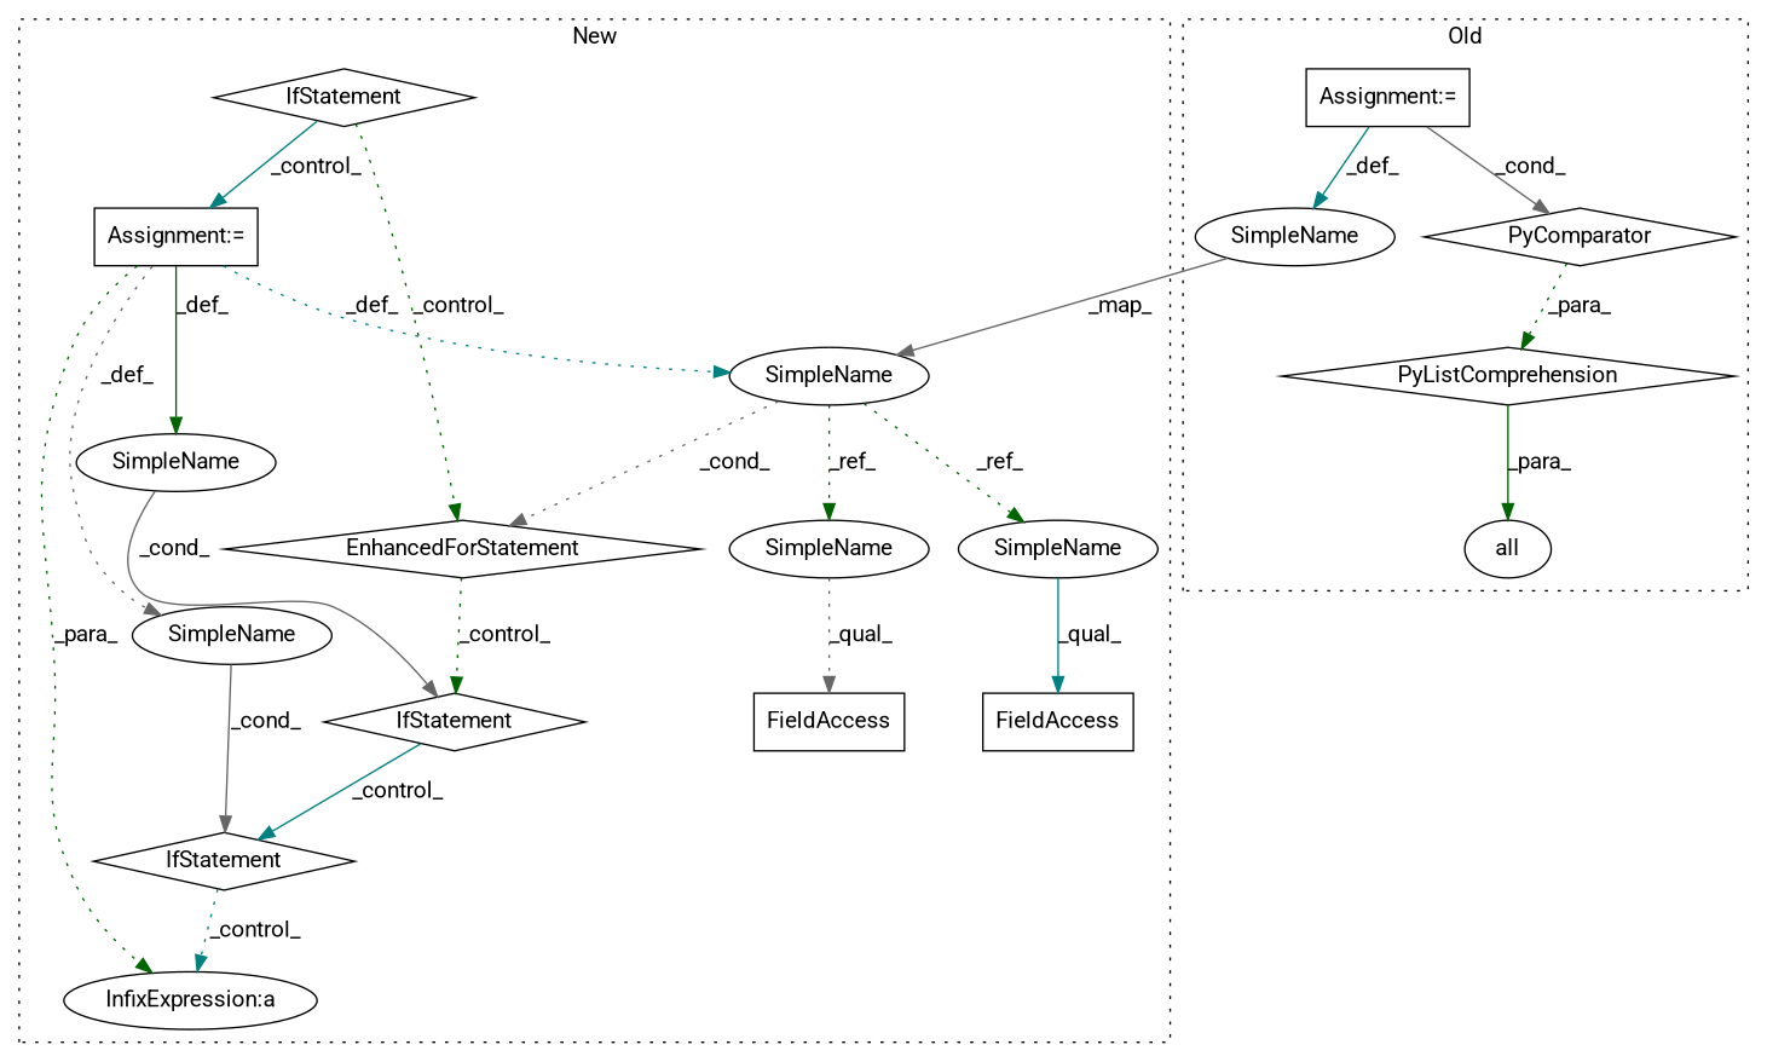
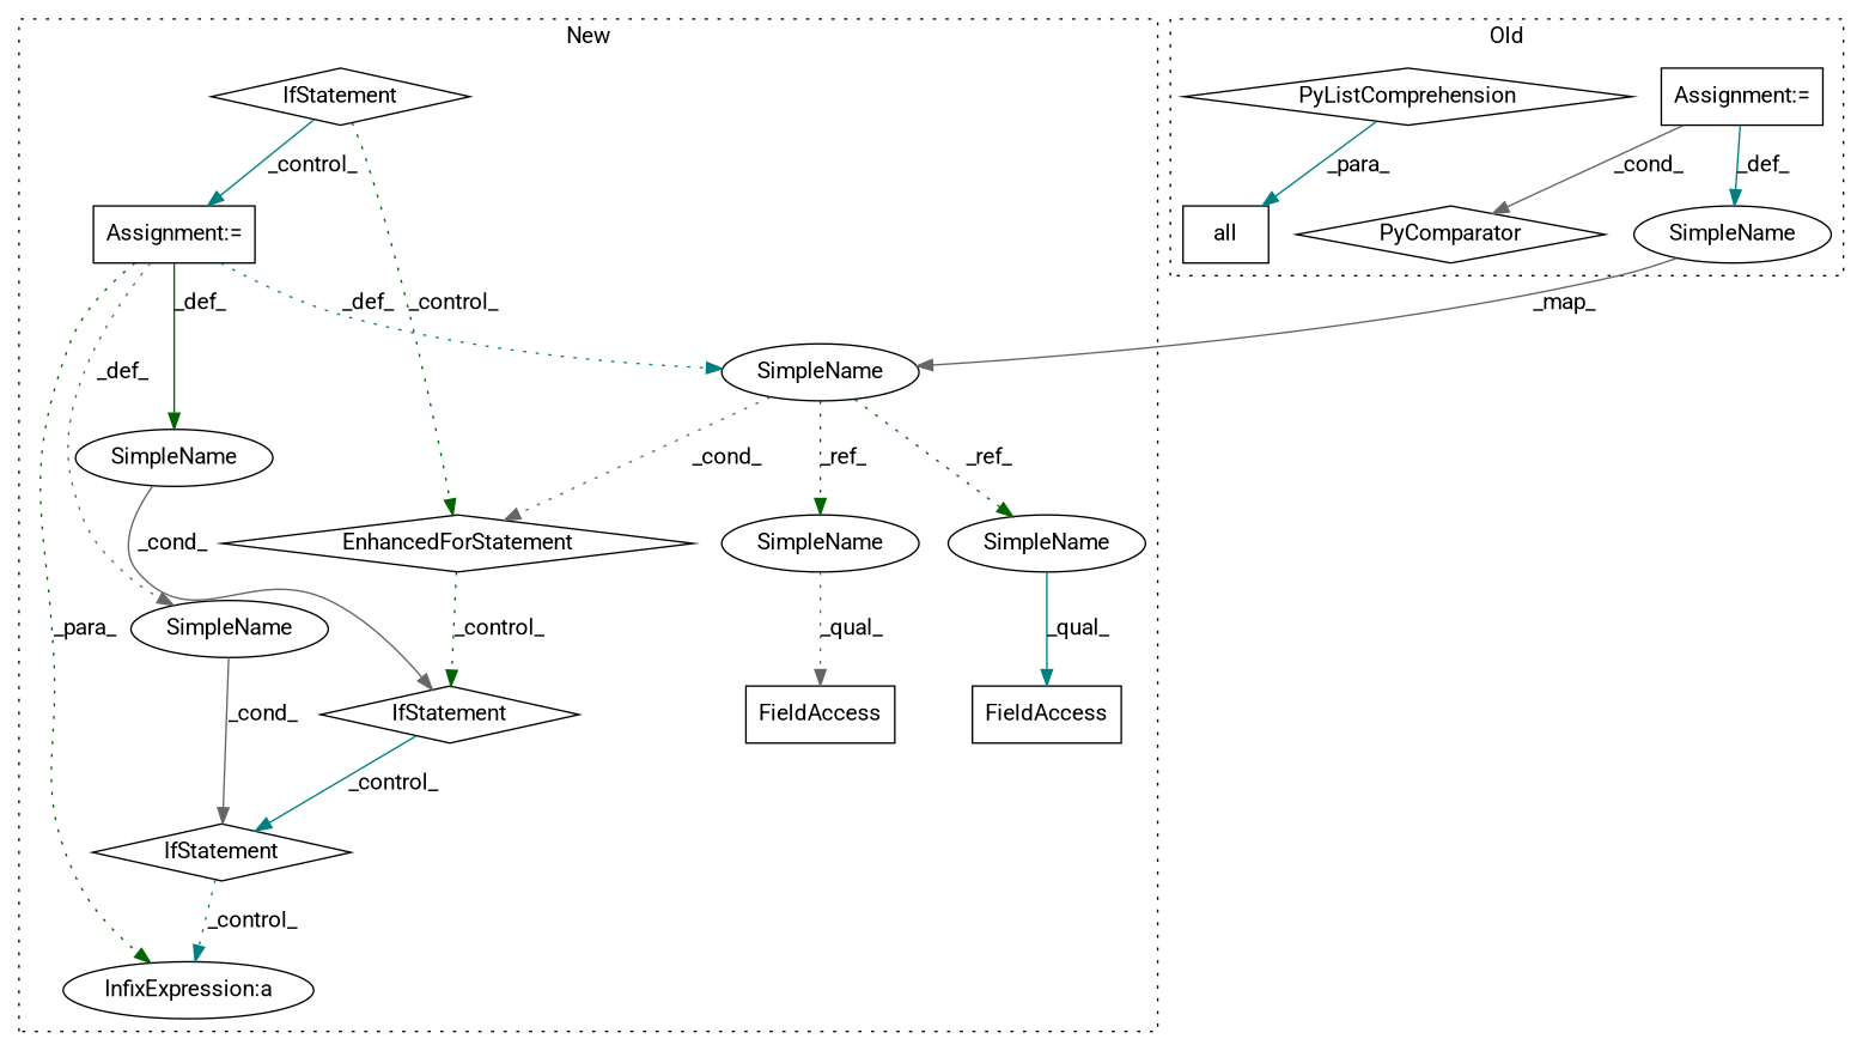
  digraph {
    fontname=Roboto
    node [a=42 fontname=Roboto l="4,2" shape=ellipse]
    edge [color=darkgreen fontname=Roboto style=dotted]
-   n1 [a=32 l="15,-5" label=all s="7527,7658"]
+   n1 [a=32 l="15,-5" label=all s="7527,7658" shape=box]
    n2 [a=113 l=25 label=PyComparator s=7625 shape=diamond]
    n3 [a=7 l=26 label="Assignment:=" s=7486 shape=box]
    n4 [l=3 label=SimpleName s=7968]
    n5 [a=109 l=116 label=PyListComprehension s=7542 shape=diamond]
    n6 [a=70 l="57,2" label=EnhancedForStatement s="7716,7805" shape=diamond]
    n7 [a=7 l="57,2" label="Assignment:=" s="7716,7805" shape=box]
    n8 [a=25 label=IfStatement s="8097,8130" shape=diamond]
    n9 [l=9 label=SimpleName s=7777]
    n10 [a=25 label=IfStatement s="7817,7854" shape=diamond]
    n11 [label=SimpleName l=""]
    n12 [a=22 l=13 label=FieldAccess s=8182 shape=box]
    n13 [a=22 l=15 label=FieldAccess s=8042 shape=box]
    n14 [a=25 label=IfStatement s="7471,7495" shape=diamond]
    n15 [a=27 l=3 label="InfixExpression:a" s=8302]
    n16 [label=SimpleName l=""]
    n17 [l=9 label=SimpleName s=8182]
    n18 [l=9 label=SimpleName s=8042]
    subgraph cluster_1 {
      label=Old
      style=dotted
      n1
      n2
      n3
      n4
      n5
    }
    subgraph cluster_2 {
      label=New
      style=dotted
      n6
      n7
      n8
      n9
      n10
      n11
      n12
      n13
      n14
      n15
      n16
      n17
      n18
    }
-   n2 -> n5 [label=_para_]
    n3 -> n2 [color=gray40 label=_cond_ style=solid]
    n3 -> n4 [color=teal label=_def_ style=solid]
    n4 -> n9 [color=gray40 label=_map_ style=solid]
-   n5 -> n1 [label=_para_ style=solid]
+   n5 -> n1 [color=teal label=_para_ style=solid]
    n6 -> n10 [label=_control_]
    n7 -> n9 [color=teal label=_def_]
    n7 -> n11 [label=_def_ style=solid]
    n7 -> n15 [label=_para_]
    n7 -> n16 [color=gray40 label=_def_]
    n8 -> n15 [color=teal label=_control_]
    n9 -> n6 [color=gray40 label=_cond_]
    n9 -> n17 [label=_ref_]
    n9 -> n18 [label=_ref_]
    n10 -> n8 [color=teal label=_control_ style=solid]
    n11 -> n10 [color=gray40 label=_cond_ style=solid]
    n14 -> n6 [label=_control_]
    n14 -> n7 [color=teal label=_control_ style=solid]
    n16 -> n8 [color=gray40 label=_cond_ style=solid]
    n17 -> n12 [color=gray40 label=_qual_]
    n18 -> n13 [color=teal label=_qual_ style=solid]
  }
